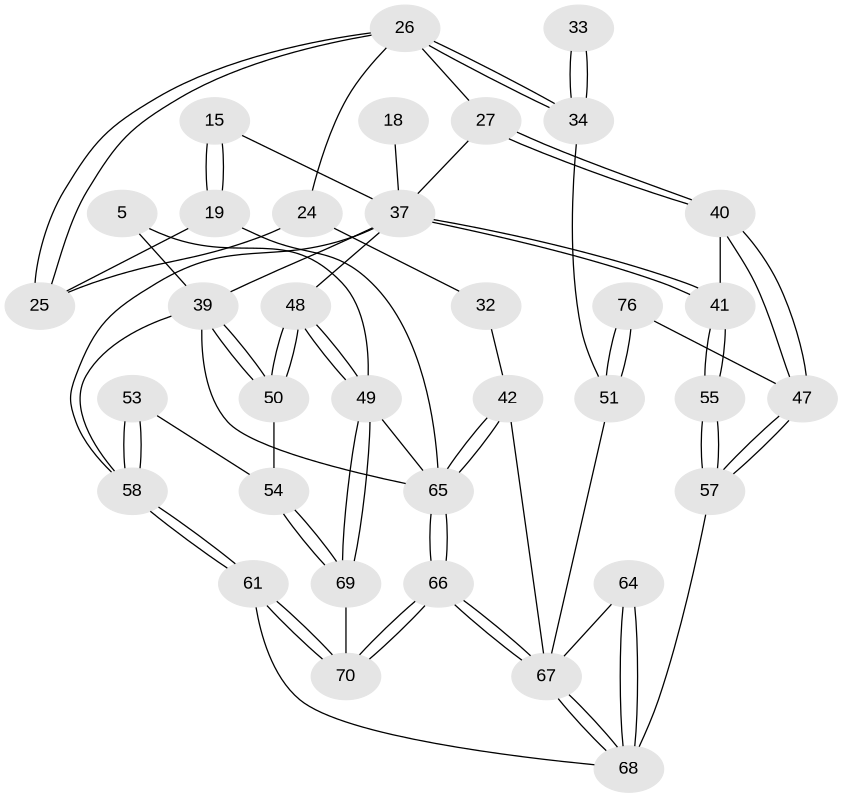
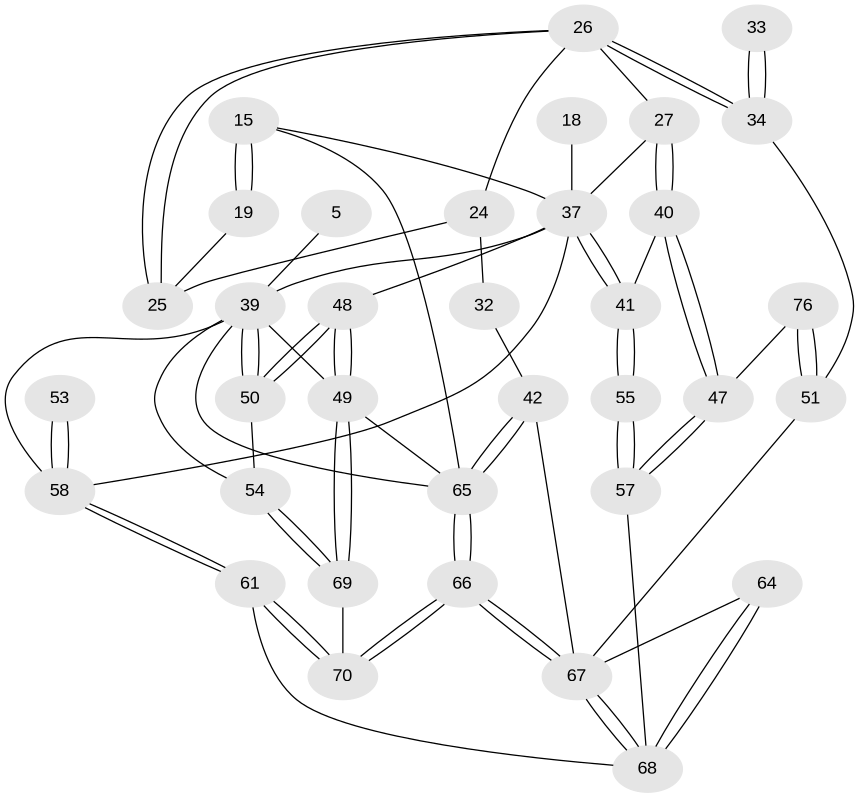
  graph {
    fontname="Liberation Sans"
    node [color=gray90 fontname="Liberation Sans" style=filled]
    edge [fontname="Liberation Sans"]
    49 [super="+4"]
    5
    39
    37 [super="+21+22+23+35+16"]
    41
    48 [super="+36+30+17"]
    58 [super="+56+52"]
    65 [super="+3"]
    69
    15 [super="+10"]
    19
    25
    24 [super="+14"]
    32 [super="+29+13"]
    66
    18
    26
    42 [super="+31+12"]
    27
    34
    40
    51 [super="+44+45"]
    47
    33
    67 [super="+62+43+63"]
    50
    55
    61
    54
    57
    68 [super="+60+59"]
    n32 [label=76]
    70
    53
    64
    49 -- 65 [weight=2]
    49 -- 69
    49 -- 69
-   5 -- 49
+   39 -- 49
    5 -- 39
    39 -- 58
    39 -- 65
    39 -- 50
    39 -- 50
    37 -- 39
    37 -- 41
    37 -- 41
    37 -- 48 [weight=3]
    37 -- 58
    41 -- 55
    41 -- 55
    48 -- 49 [weight=2]
    48 -- 49
    48 -- 50
    48 -- 50
    58 -- 61
    58 -- 61
    65 -- 66
    65 -- 66
    69 -- 70
    15 -- 37
-   19 -- 65
+   15 -- 65
    15 -- 19 [weight=2]
    15 -- 19
    19 -- 25
    25 -- 26
    25 -- 26
    24 -- 25
    24 -- 32 [weight=2]
    32 -- 42 [weight=2]
    66 -- 67
    66 -- 67
    66 -- 70
    66 -- 70
    18 -- 37 [weight=3]
    26 -- 24
    26 -- 27
    26 -- 34
    26 -- 34
    42 -- 65 [weight=2]
    42 -- 65
    42 -- 67
    27 -- 37
    27 -- 40
    27 -- 40
    34 -- 51
    40 -- 41
    40 -- 47
    40 -- 47
    51 -- 67 [weight=2]
    47 -- 57
    47 -- 57
    33 -- 34
    33 -- 34
    67 -- 68
    67 -- 68
    50 -- 54
    55 -- 57
    55 -- 57
    61 -- 68
    61 -- 70
    61 -- 70
    54 -- 69
    54 -- 69
    57 -- 68
    n32 -- 51 [weight=2]
    n32 -- 51
    n32 -- 47
    53 -- 58 [weight=2]
    53 -- 58
-   53 -- 54
+   39 -- 54
    64 -- 67
    64 -- 68 [weight=2]
    64 -- 68
  }
